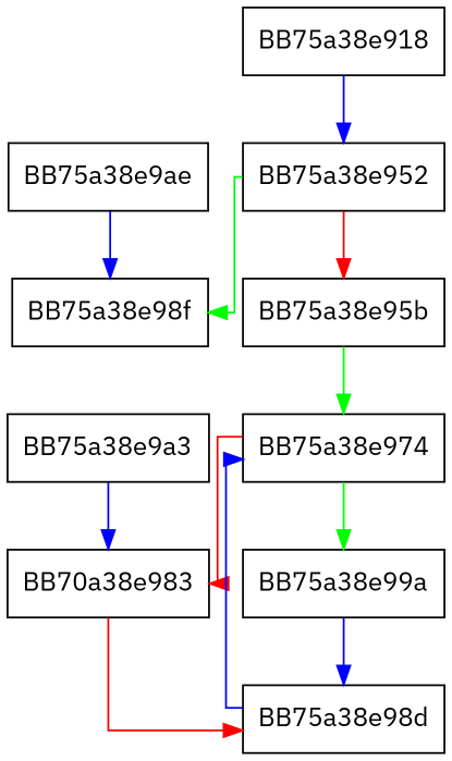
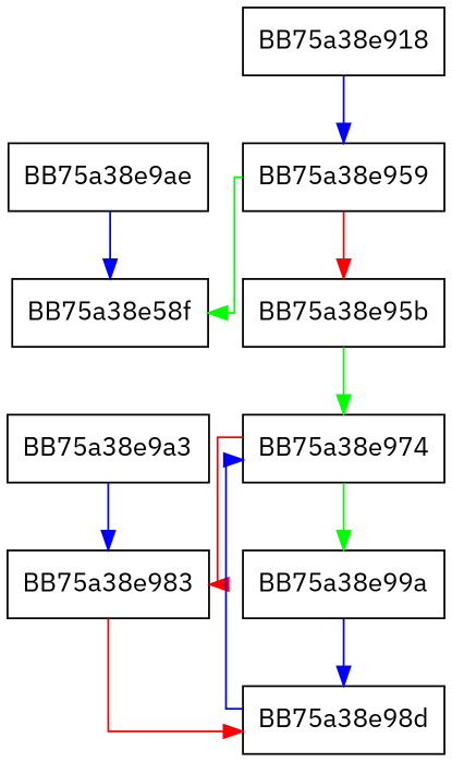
  digraph {
    fontname="IBM Plex Sans"
    splines=ortho
    node [fontname="IBM Plex Sans" shape=box]
    edge [color=blue fontname="IBM Plex Sans"]
    BB75a38e918
-   BB75a38e952
+   BB75a38e952 [label=BB75a38e959]
    BB75a38e9ae
-   BB75a38e98f
+   BB75a38e98f [label=BB75a38e58f]
    BB75a38e95b
    BB75a38e974
-   BB75a38e983 [label=BB70a38e983]
+   BB75a38e983
    BB75a38e99a
    BB75a38e98d
    BB75a38e9a3
    BB75a38e918 -> BB75a38e952
    BB75a38e952 -> BB75a38e98f [color=green]
    BB75a38e952 -> BB75a38e95b [color=red]
    BB75a38e9ae -> BB75a38e98f
    BB75a38e95b -> BB75a38e974 [color=green]
    BB75a38e974 -> BB75a38e983 [color=red]
    BB75a38e974 -> BB75a38e99a [color=green]
    BB75a38e983 -> BB75a38e98d [color=red]
    BB75a38e99a -> BB75a38e98d
    BB75a38e98d -> BB75a38e974
    BB75a38e9a3 -> BB75a38e983
  }
